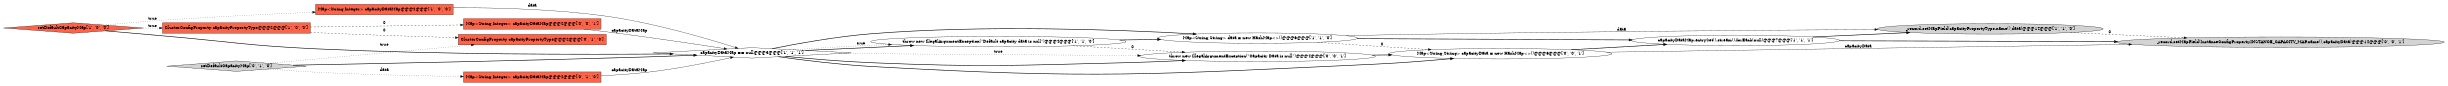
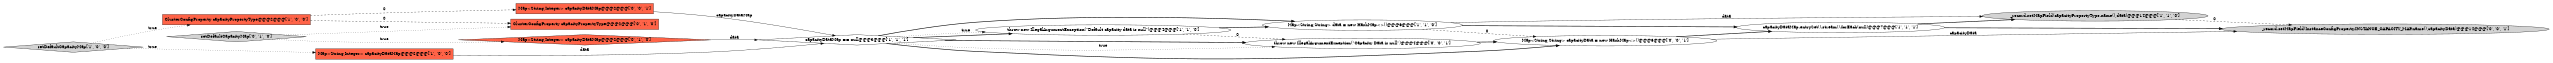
  digraph {
    rankdir=LR
    node [fillcolor=white shape=ellipse style=filled]
    edge [style=bold]
    n1 [fillcolor=tomato label="ClusterConfigProperty capacityPropertyType@@@2@@@['0', '1', '0']" shape=box]
    n2 [fillcolor=tomato label="Map<String,Integer> capacityDataMap@@@2@@@['1', '0', '0']" shape=box]
    n3 [label="capacityDataMap == null@@@3@@@['1', '1', '1']" shape=diamond]
    n4 [label="Map<String,String> data = new HashMap<>()@@@6@@@['1', '1', '0']"]
    n5 [label="Map<String,String> capacityData = new HashMap<>()@@@6@@@['0', '0', '1']"]
    n6 [label="throw new IllegalArgumentException(\"Default capacity data is null\")@@@4@@@['1', '1', '0']"]
    n7 [label="throw new IllegalArgumentException(\"Capacity Data is null\")@@@4@@@['0', '0', '1']"]
    n8 [label="capacityDataMap.entrySet().stream().forEach(null)@@@7@@@['1', '1', '1']"]
    n9 [fillcolor=lightgray label="_record.setMapField(capacityPropertyType.name(),data)@@@14@@@['1', '1', '0']"]
    n10 [fillcolor=lightgray label="_record.setMapField(InstanceConfigProperty.INSTANCE_CAPACITY_MAP.name(),capacityData)@@@14@@@['0', '0', '1']"]
    n11 [fillcolor=tomato label="Map<String,Integer> capacityDataMap@@@2@@@['0', '0', '1']" shape=box]
-   n12 [fillcolor=tomato label="setDefaultCapacityMap['1', '0', '0']" shape=diamond]
+   n12 [fillcolor=lightgray label="setDefaultCapacityMap['1', '0', '0']" shape=diamond]
    n13 [fillcolor=tomato label="ClusterConfigProperty capacityPropertyType@@@2@@@['1', '0', '0']" shape=box]
    n14 [fillcolor=lightgray label="setDefaultCapacityMap['0', '1', '0']" shape=diamond]
-   n15 [fillcolor=tomato label="Map<String,Integer> capacityDataMap@@@2@@@['0', '1', '0']" shape=box]
+   n15 [fillcolor=tomato label="Map<String,Integer> capacityDataMap@@@2@@@['0', '1', '0']" shape=diamond]
    n2 -> n3 [label=data style=solid]
    n3 -> n4
    n3 -> n5
    n3 -> n6
    n3 -> n6 [label=true style=dotted]
    n3 -> n7
    n3 -> n7 [label=true style=dotted]
    n4 -> n5 [label=0 style=dashed]
    n4 -> n8
    n4 -> n9 [label=data style=solid]
    n5 -> n8
    n5 -> n10 [label=capacityData style=solid]
    n6 -> n4
    n6 -> n7 [label=0 style=dashed]
    n7 -> n5
    n8 -> n9
    n8 -> n10
    n9 -> n10 [label=0 style=dashed]
    n11 -> n3 [label=capacityDataMap style=solid]
    n12 -> n2 [label=true style=dotted]
-   n12 -> n3
    n12 -> n13 [label=true style=dotted]
    n13 -> n1 [label=0 style=dashed]
    n13 -> n11 [label=0 style=dashed]
    n14 -> n1 [label=true style=dotted]
-   n14 -> n3
-   n14 -> n15 [label=data style=dotted]
-   n15 -> n3 [label=capacityDataMap style=solid]
+   n14 -> n15 [label=true style=dotted]
+   n15 -> n3 [label=data style=solid]
  }
